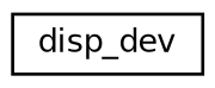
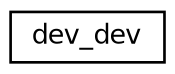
  digraph {
    rankdir=LR
-   n1 [color=black fillcolor=white fontname=Helvetica fontsize=10 height=0.2 label=disp_dev shape=record style=filled width=0.4]
+   n1 [color=black fillcolor=white fontname=Helvetica fontsize=10 height=0.2 label=dev_dev shape=record style=filled width=0.4]
  }
